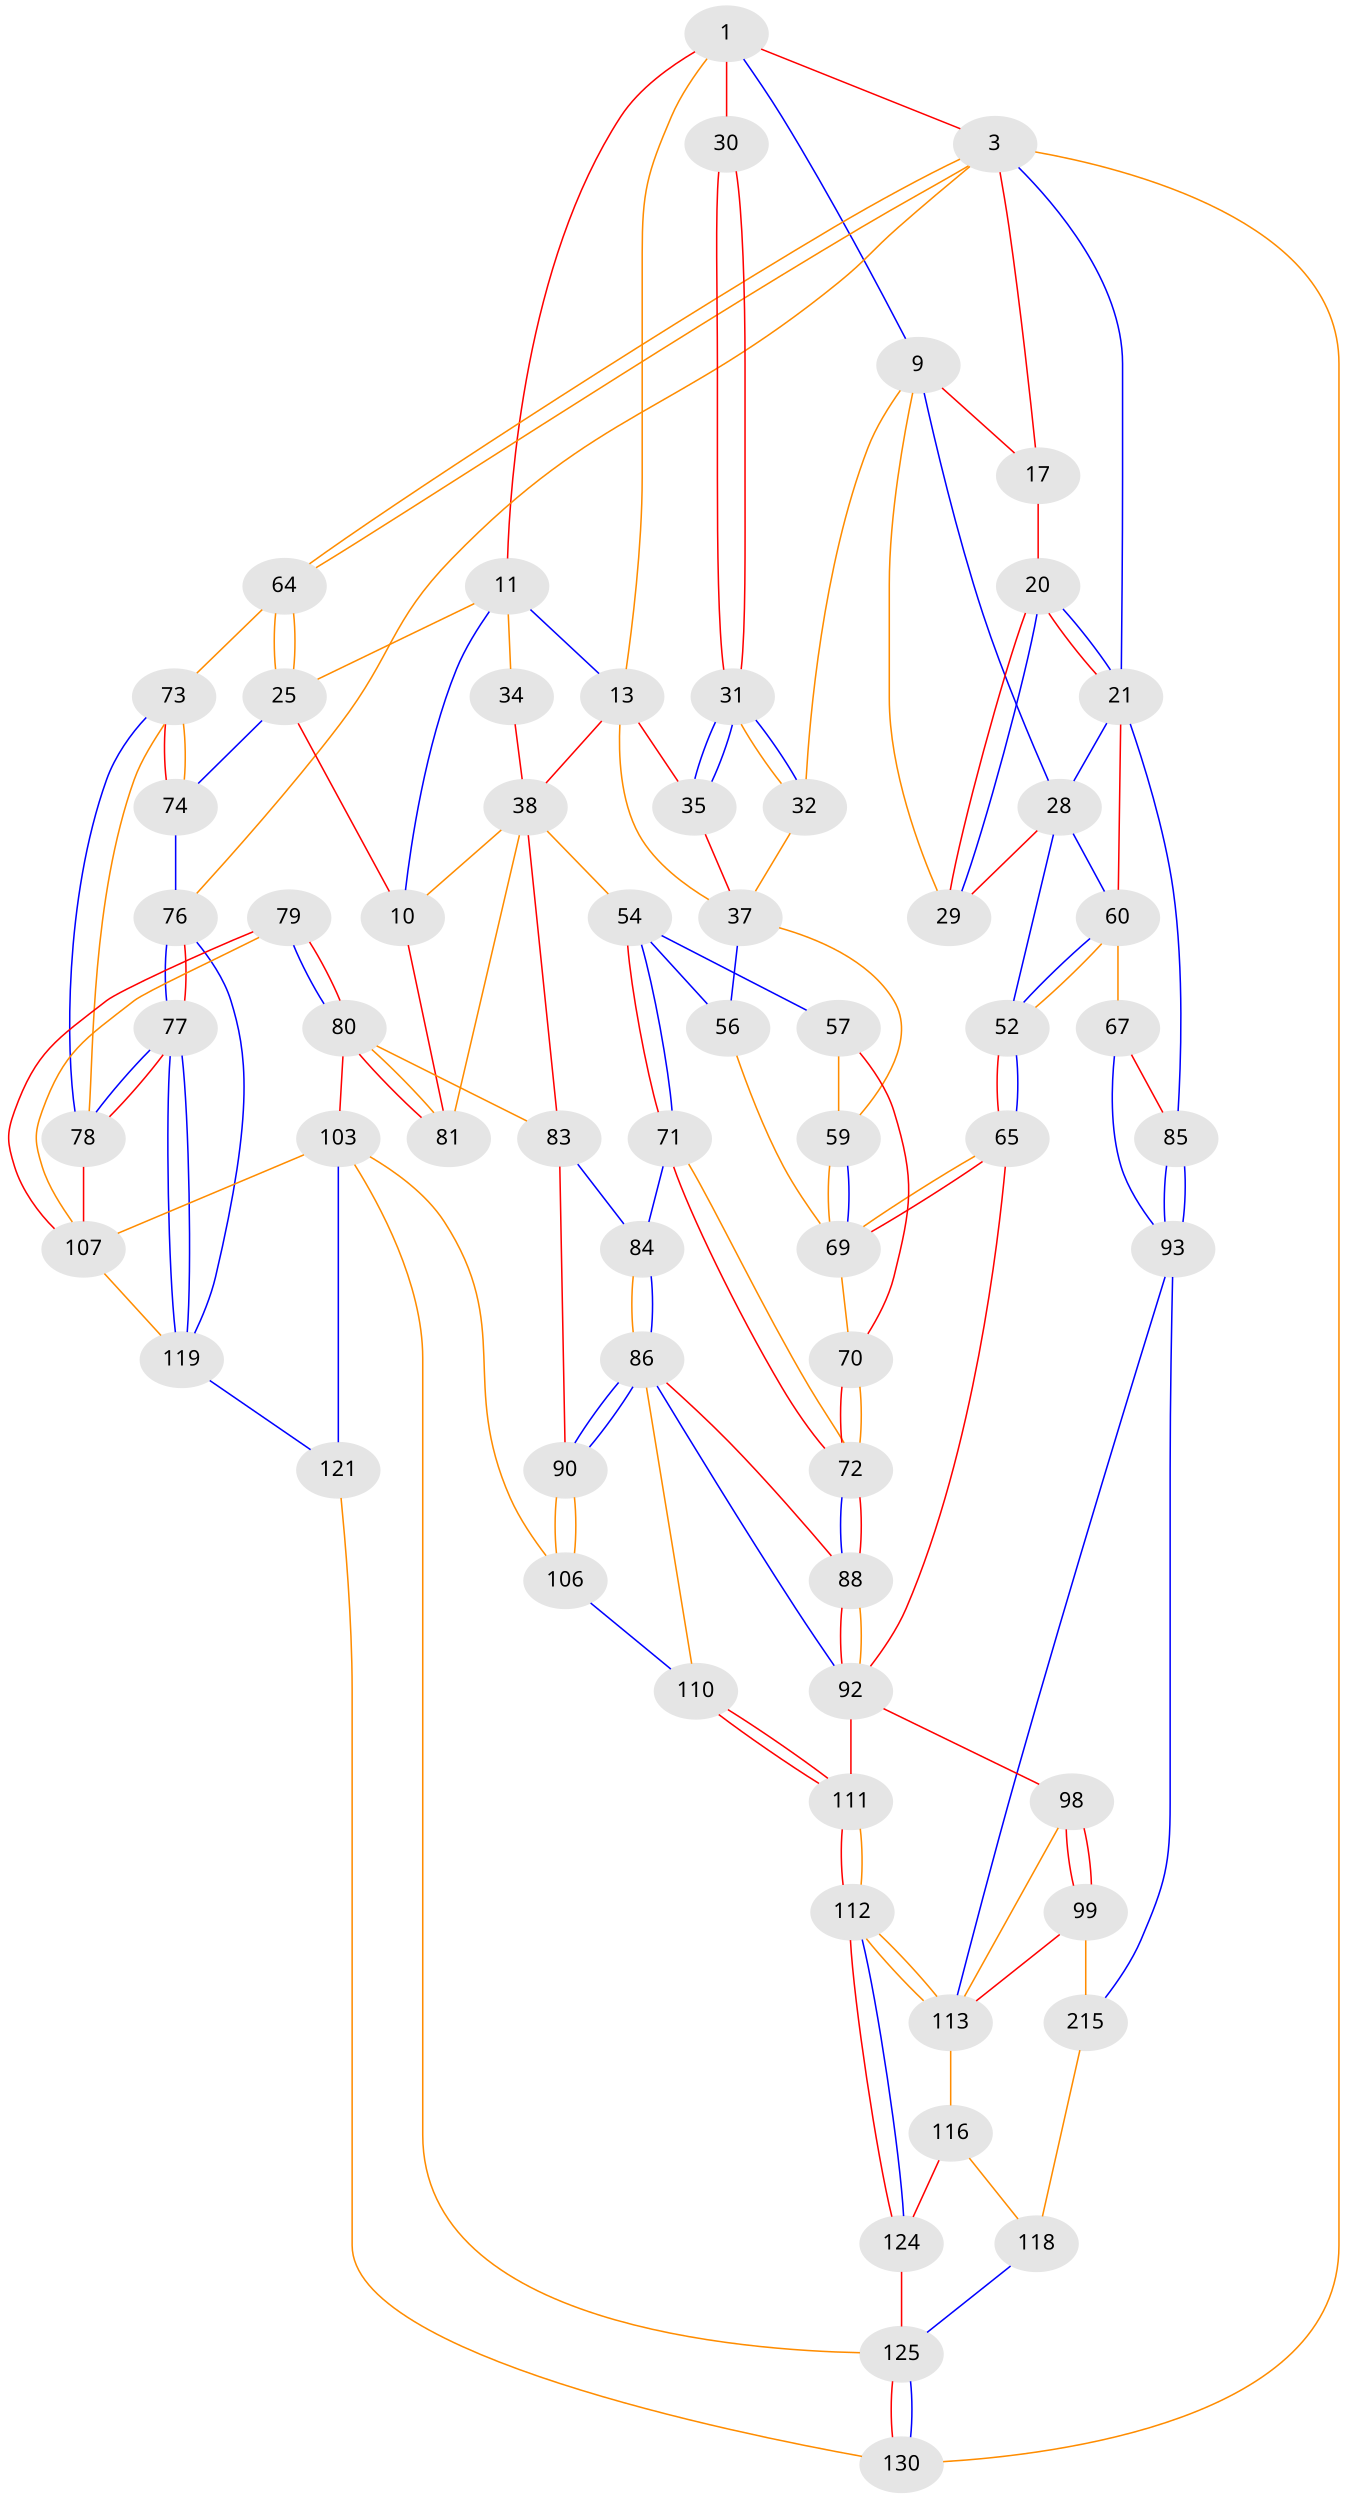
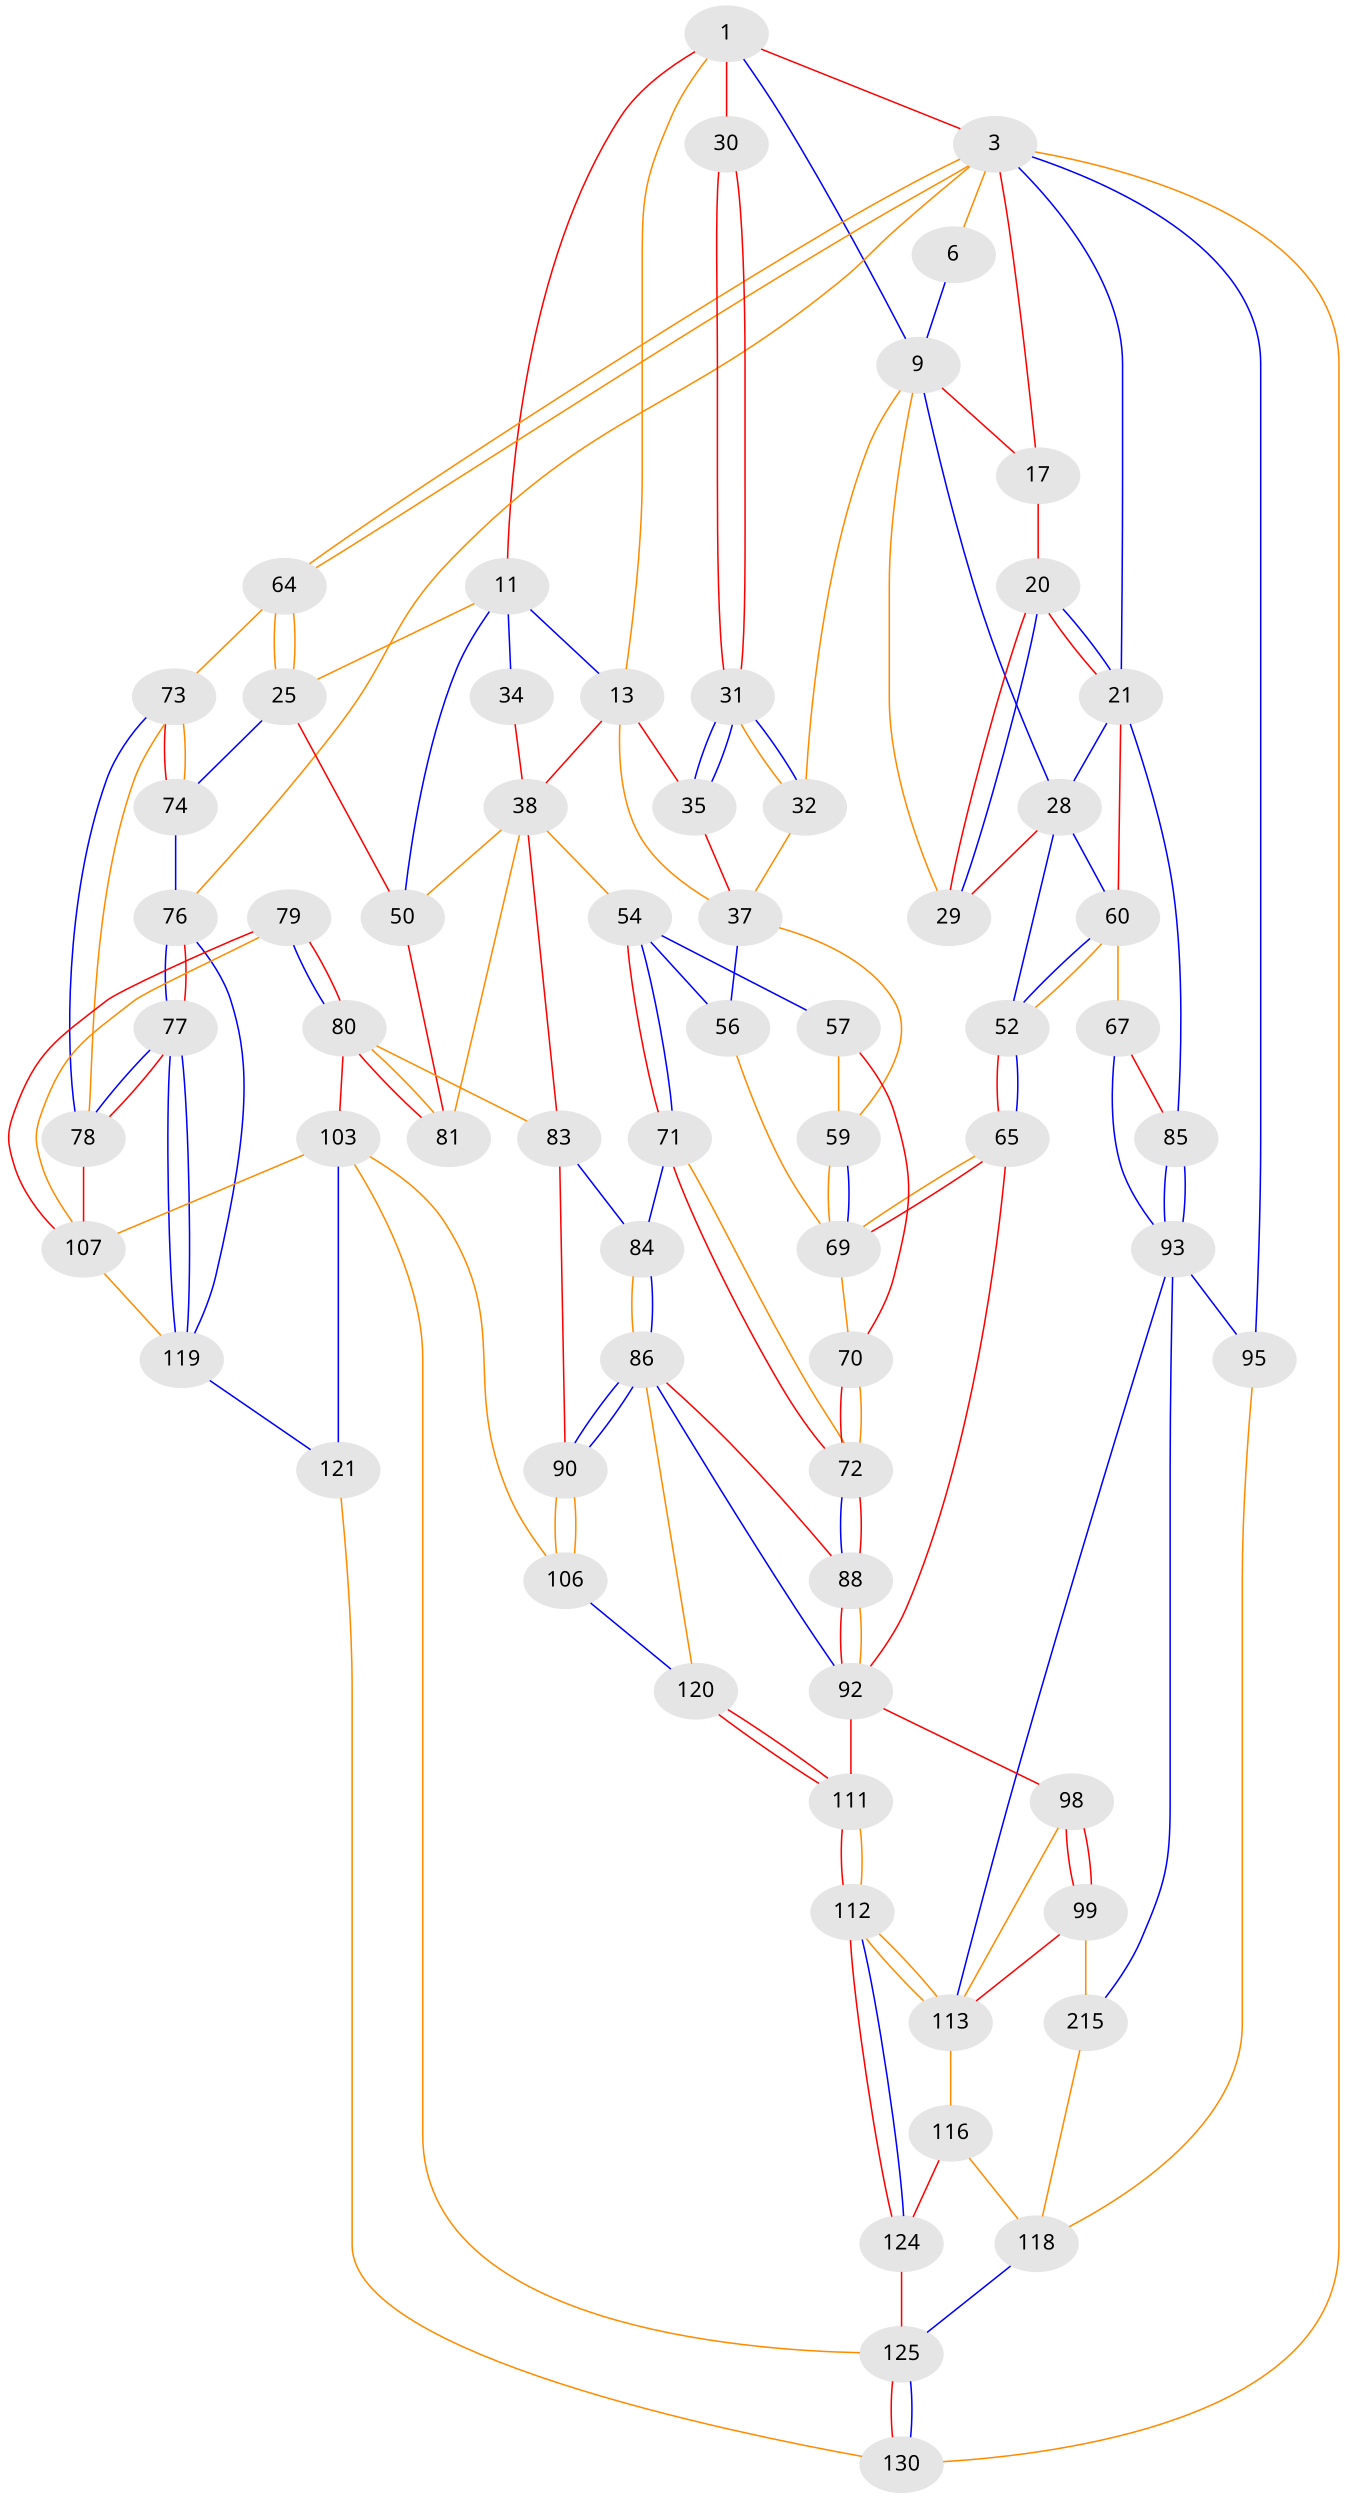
  graph {
    fontname="Noto Sans"
    node [color=gray90 fontname="Noto Sans" style=filled]
    edge [color=darkorange fontname="Noto Sans"]
    1 [super="+2+7"]
    3 [super="+4+75"]
    9 [super="+27+10"]
    11 [super="+12+26"]
    13 [super="+14+36"]
    30
+   6
    17 [super="+18+19"]
    21 [super="+22"]
    n10 [label=64 super="+51"]
    76
+   95
    130
    28 [super="+42"]
    29
    32
    25 [super="+48"]
    34
-   50 [super="+63" label=10]
+   50 [super="+63"]
    35
    37 [super="+40"]
    38 [super="+52"]
    31
    20
    60 [super="+61"]
    85
    73
    77
    119 [super="+120"]
    118 [super="+134"]
    n31 [label=52]
    74
    81
    56
    59
    54 [super="+55"]
    83 [super="+89"]
    67 [super="+68"]
    93 [super="+101+94"]
    78
    65 [super="+66"]
    69
    57 [super="+58"]
    71
    84
    90
    70
    72
    92 [super="+96"]
    98
    111
    n52 [label=215]
    113 [super="+114"]
    88
    86 [super="+87"]
    107 [super="+108"]
    79
    80 [super="+91"]
    121 [super="+122"]
    103 [super="+104+109"]
    106
    125 [super="+126"]
-   110
+   110 [label=120]
    99 [super="+100"]
    112
    116 [super="+117"]
    124 [super="+128"]
    1 -- 3 [color=red]
    1 -- 9 [color=blue]
    1 -- 11 [color=red]
    1 -- 13
    1 -- 30 [color=red weight=2]
+   3 -- 6
    3 -- 17 [color=red]
    3 -- 21 [color=blue]
    3 -- n10
    3 -- n10
    3 -- 76
+   3 -- 95 [color=blue weight=2]
    3 -- 130
    9 -- 17 [color=red]
    9 -- 28 [color=blue]
    9 -- 29
    9 -- 32
    11 -- 13 [color=blue]
    11 -- 25
-   11 -- 34 [weight=2]
+   11 -- 34 [color=blue weight=2]
    11 -- 50 [color=blue]
    13 -- 35 [color=red]
    13 -- 37 [weight=2]
    13 -- 38 [color=red weight=2]
    30 -- 31 [color=red]
    30 -- 31 [color=red]
+   6 -- 9 [color=blue]
    17 -- 20 [color=red]
    21 -- 28 [color=blue]
    21 -- 60 [color=red]
    21 -- 85 [color=blue]
    n10 -- 25 [weight=2]
    n10 -- 25
    n10 -- 73
    76 -- 77 [color=blue]
    76 -- 77 [color=red]
    76 -- 119 [color=blue]
+   95 -- 118
    28 -- 29 [color=red]
    28 -- 60 [color=blue]
    28 -- n31 [color=blue]
    32 -- 37
    25 -- 50 [color=red]
    25 -- 74 [color=blue]
    34 -- 38 [color=red]
    50 -- 81 [color=red]
    35 -- 37 [color=red]
    37 -- 56 [color=blue]
    37 -- 59
    38 -- 50
    38 -- 81
    38 -- 54
    38 -- 83 [color=red]
    31 -- 32
    31 -- 32 [color=blue]
    31 -- 35 [color=blue]
    31 -- 35 [color=blue]
    20 -- 21 [color=red]
    20 -- 21 [color=blue]
    20 -- 29 [color=red]
    20 -- 29 [color=blue]
    60 -- n31 [color=blue]
    60 -- n31
    60 -- 67
    85 -- 93 [color=blue]
    85 -- 93 [color=blue]
    73 -- 74 [color=red]
    73 -- 74
    73 -- 78 [color=blue]
    73 -- 78
    77 -- 119 [color=blue]
    77 -- 119 [color=blue]
    77 -- 78 [color=blue]
    77 -- 78 [color=red]
    119 -- 121 [color=blue]
    118 -- 125 [color=blue]
    n31 -- 65 [color=red]
    n31 -- 65 [color=blue]
    74 -- 76 [color=blue]
    56 -- 69
    59 -- 69
    59 -- 69 [color=blue]
    54 -- 56 [color=blue]
    54 -- 57 [color=blue]
    54 -- 71 [color=red]
    54 -- 71 [color=blue]
    83 -- 84 [color=blue]
    83 -- 90 [color=red]
    67 -- 85 [color=red]
    67 -- 93 [color=blue]
+   93 -- 95 [color=blue]
    93 -- n52 [color=blue]
    93 -- 113 [color=blue]
    78 -- 107 [color=red]
    65 -- 69
    65 -- 69 [color=red]
    65 -- 92 [color=red]
    69 -- 70
    57 -- 59
    57 -- 70 [color=red]
    71 -- 84 [color=blue]
    71 -- 72 [color=red]
    71 -- 72
    84 -- 86
    84 -- 86 [color=blue]
    90 -- 106
    90 -- 106
    70 -- 72 [color=red]
    70 -- 72
    72 -- 88 [color=blue]
    72 -- 88 [color=red]
    92 -- 98 [color=red]
    92 -- 111 [color=red]
    98 -- 113
    98 -- 99 [color=red]
    98 -- 99 [color=red]
    111 -- 112 [color=red]
    111 -- 112
    n52 -- 118
    113 -- 116
    88 -- 92 [color=red]
    88 -- 92
    86 -- 90 [color=blue]
    86 -- 90 [color=blue]
    86 -- 92 [color=blue]
    86 -- 88 [color=red]
    86 -- 110
    107 -- 119
    79 -- 107 [color=red]
    79 -- 107
    79 -- 80 [color=blue]
    79 -- 80 [color=red]
    80 -- 81 [color=red]
    80 -- 81
    80 -- 83
    80 -- 103 [color=red]
    121 -- 130
    103 -- 107
    103 -- 121 [color=blue weight=2]
    103 -- 106
    103 -- 125
    106 -- 110 [color=blue]
    125 -- 130 [color=red]
    125 -- 130 [color=blue]
    110 -- 111 [color=red]
    110 -- 111 [color=red]
    99 -- n52
    99 -- 113 [color=red]
    112 -- 113
    112 -- 113
    112 -- 124 [color=red]
    112 -- 124 [color=blue]
    116 -- 118
    116 -- 124 [color=red weight=2]
    124 -- 125 [color=red]
  }
